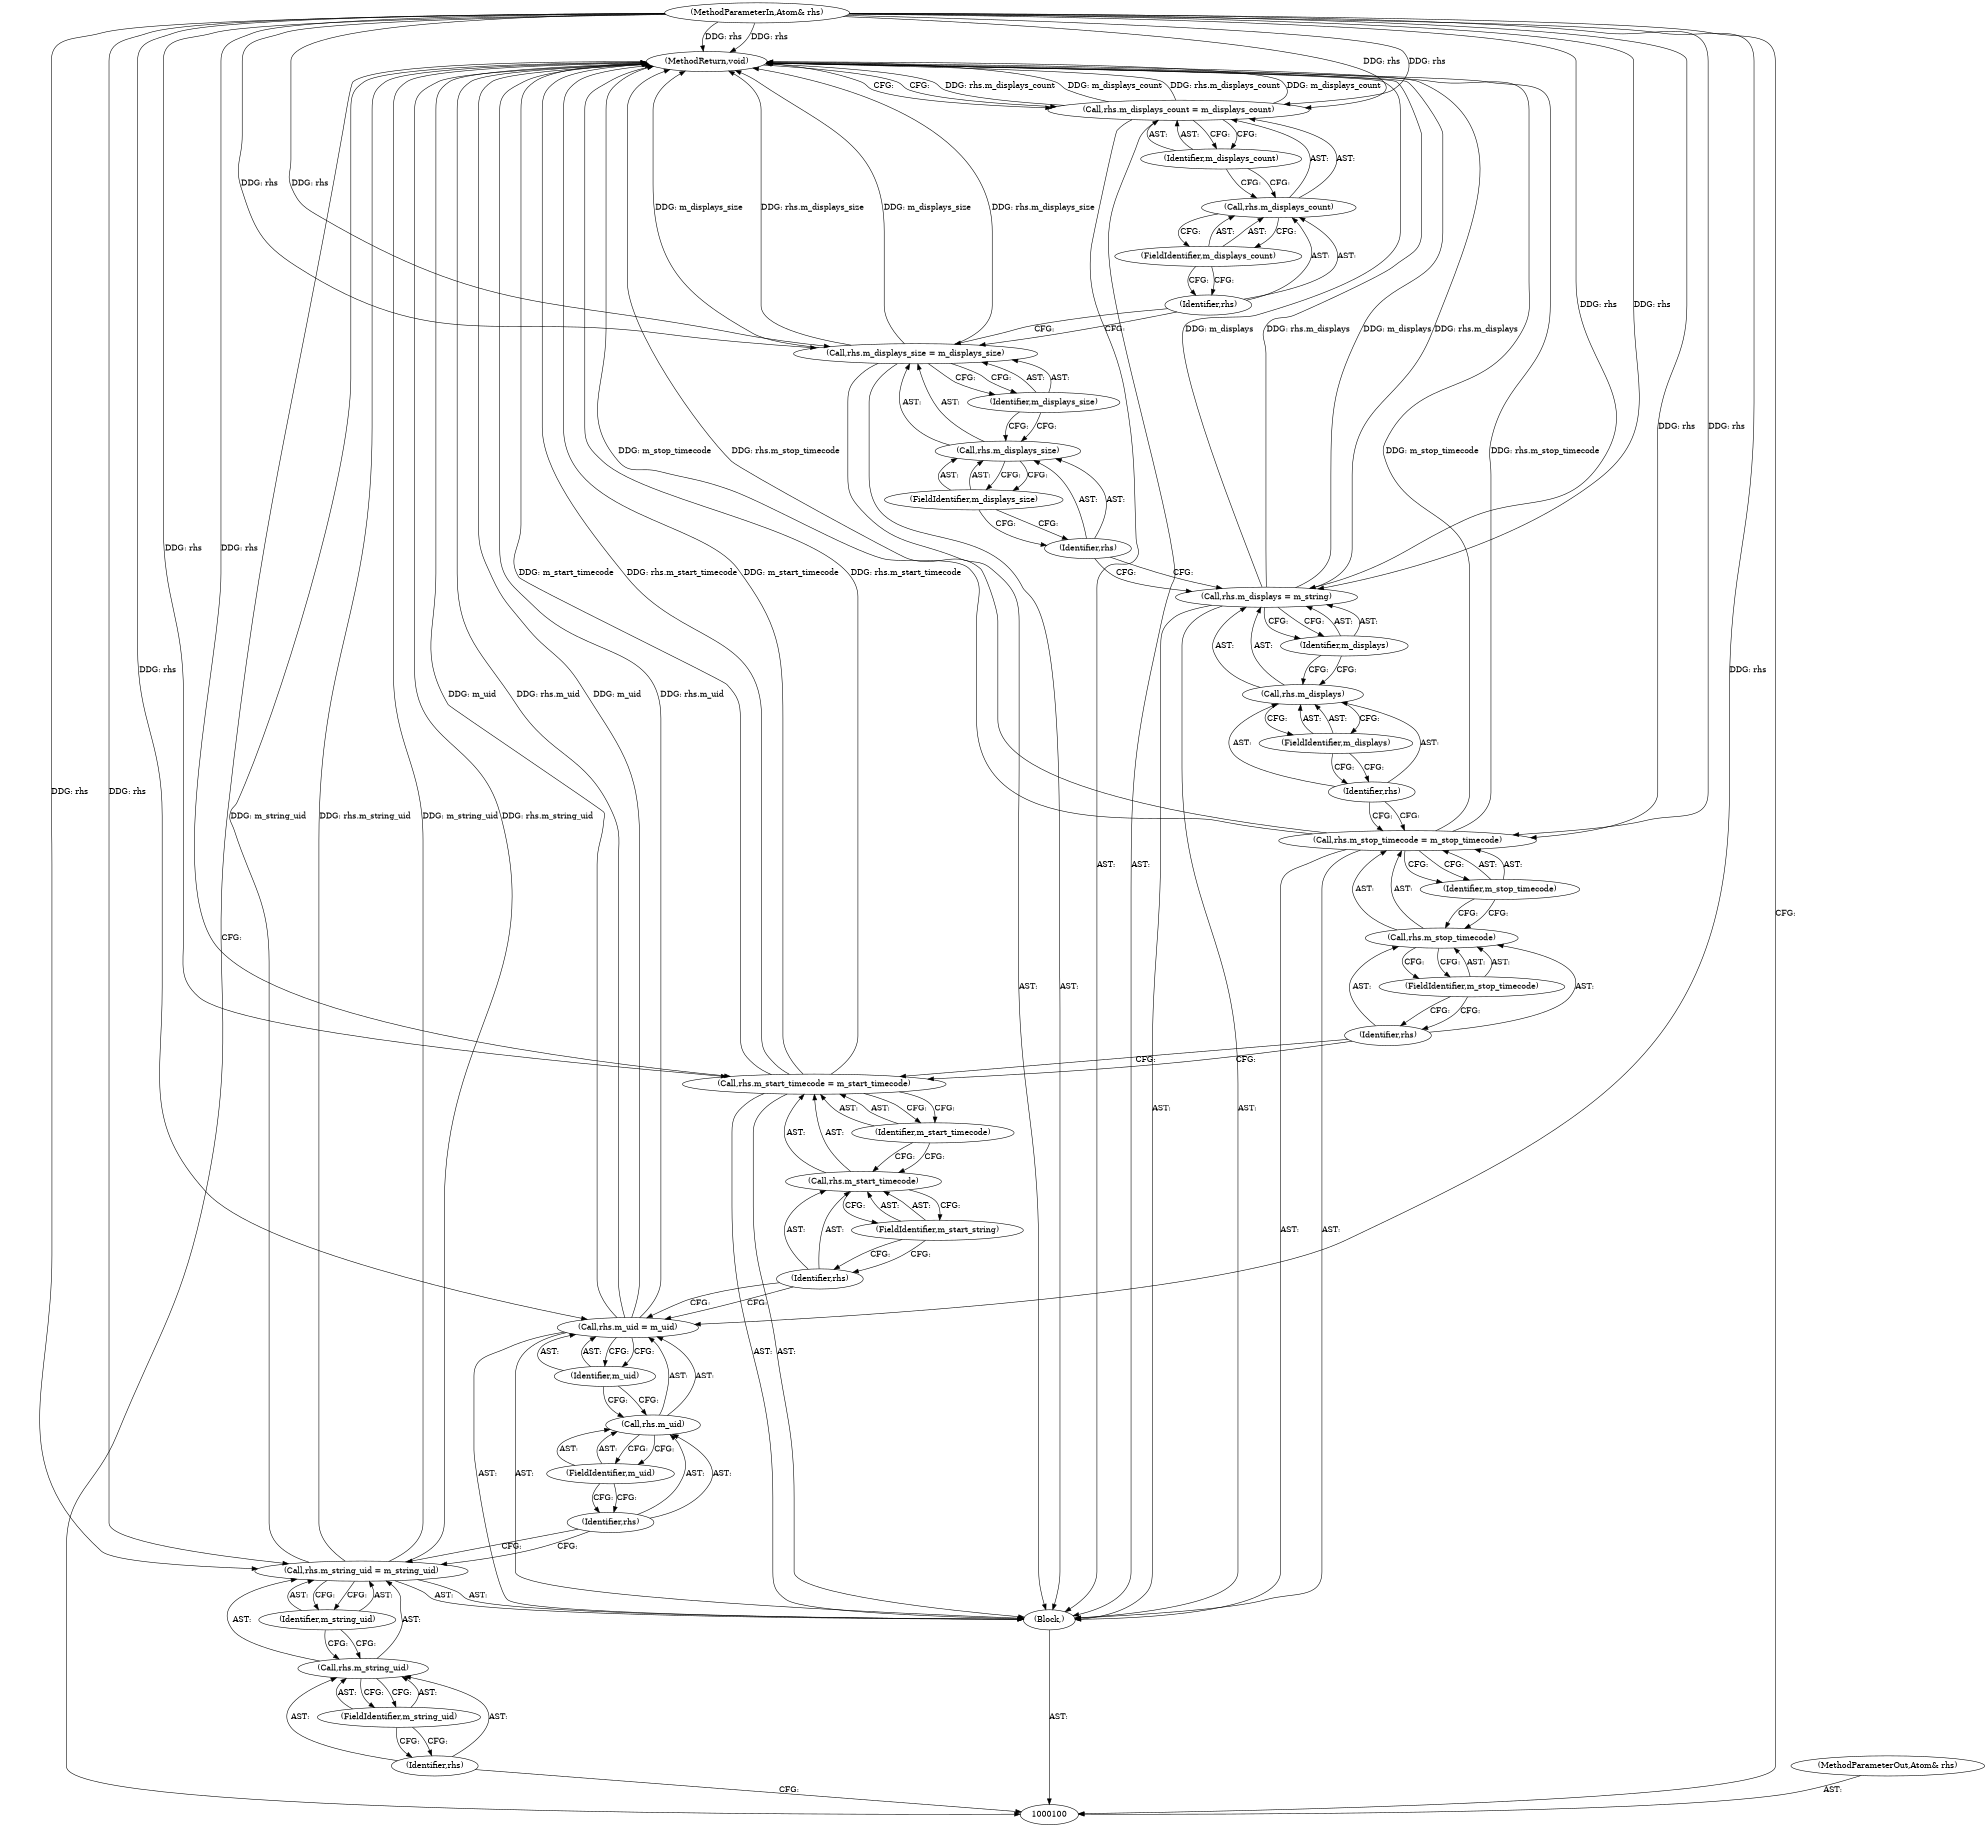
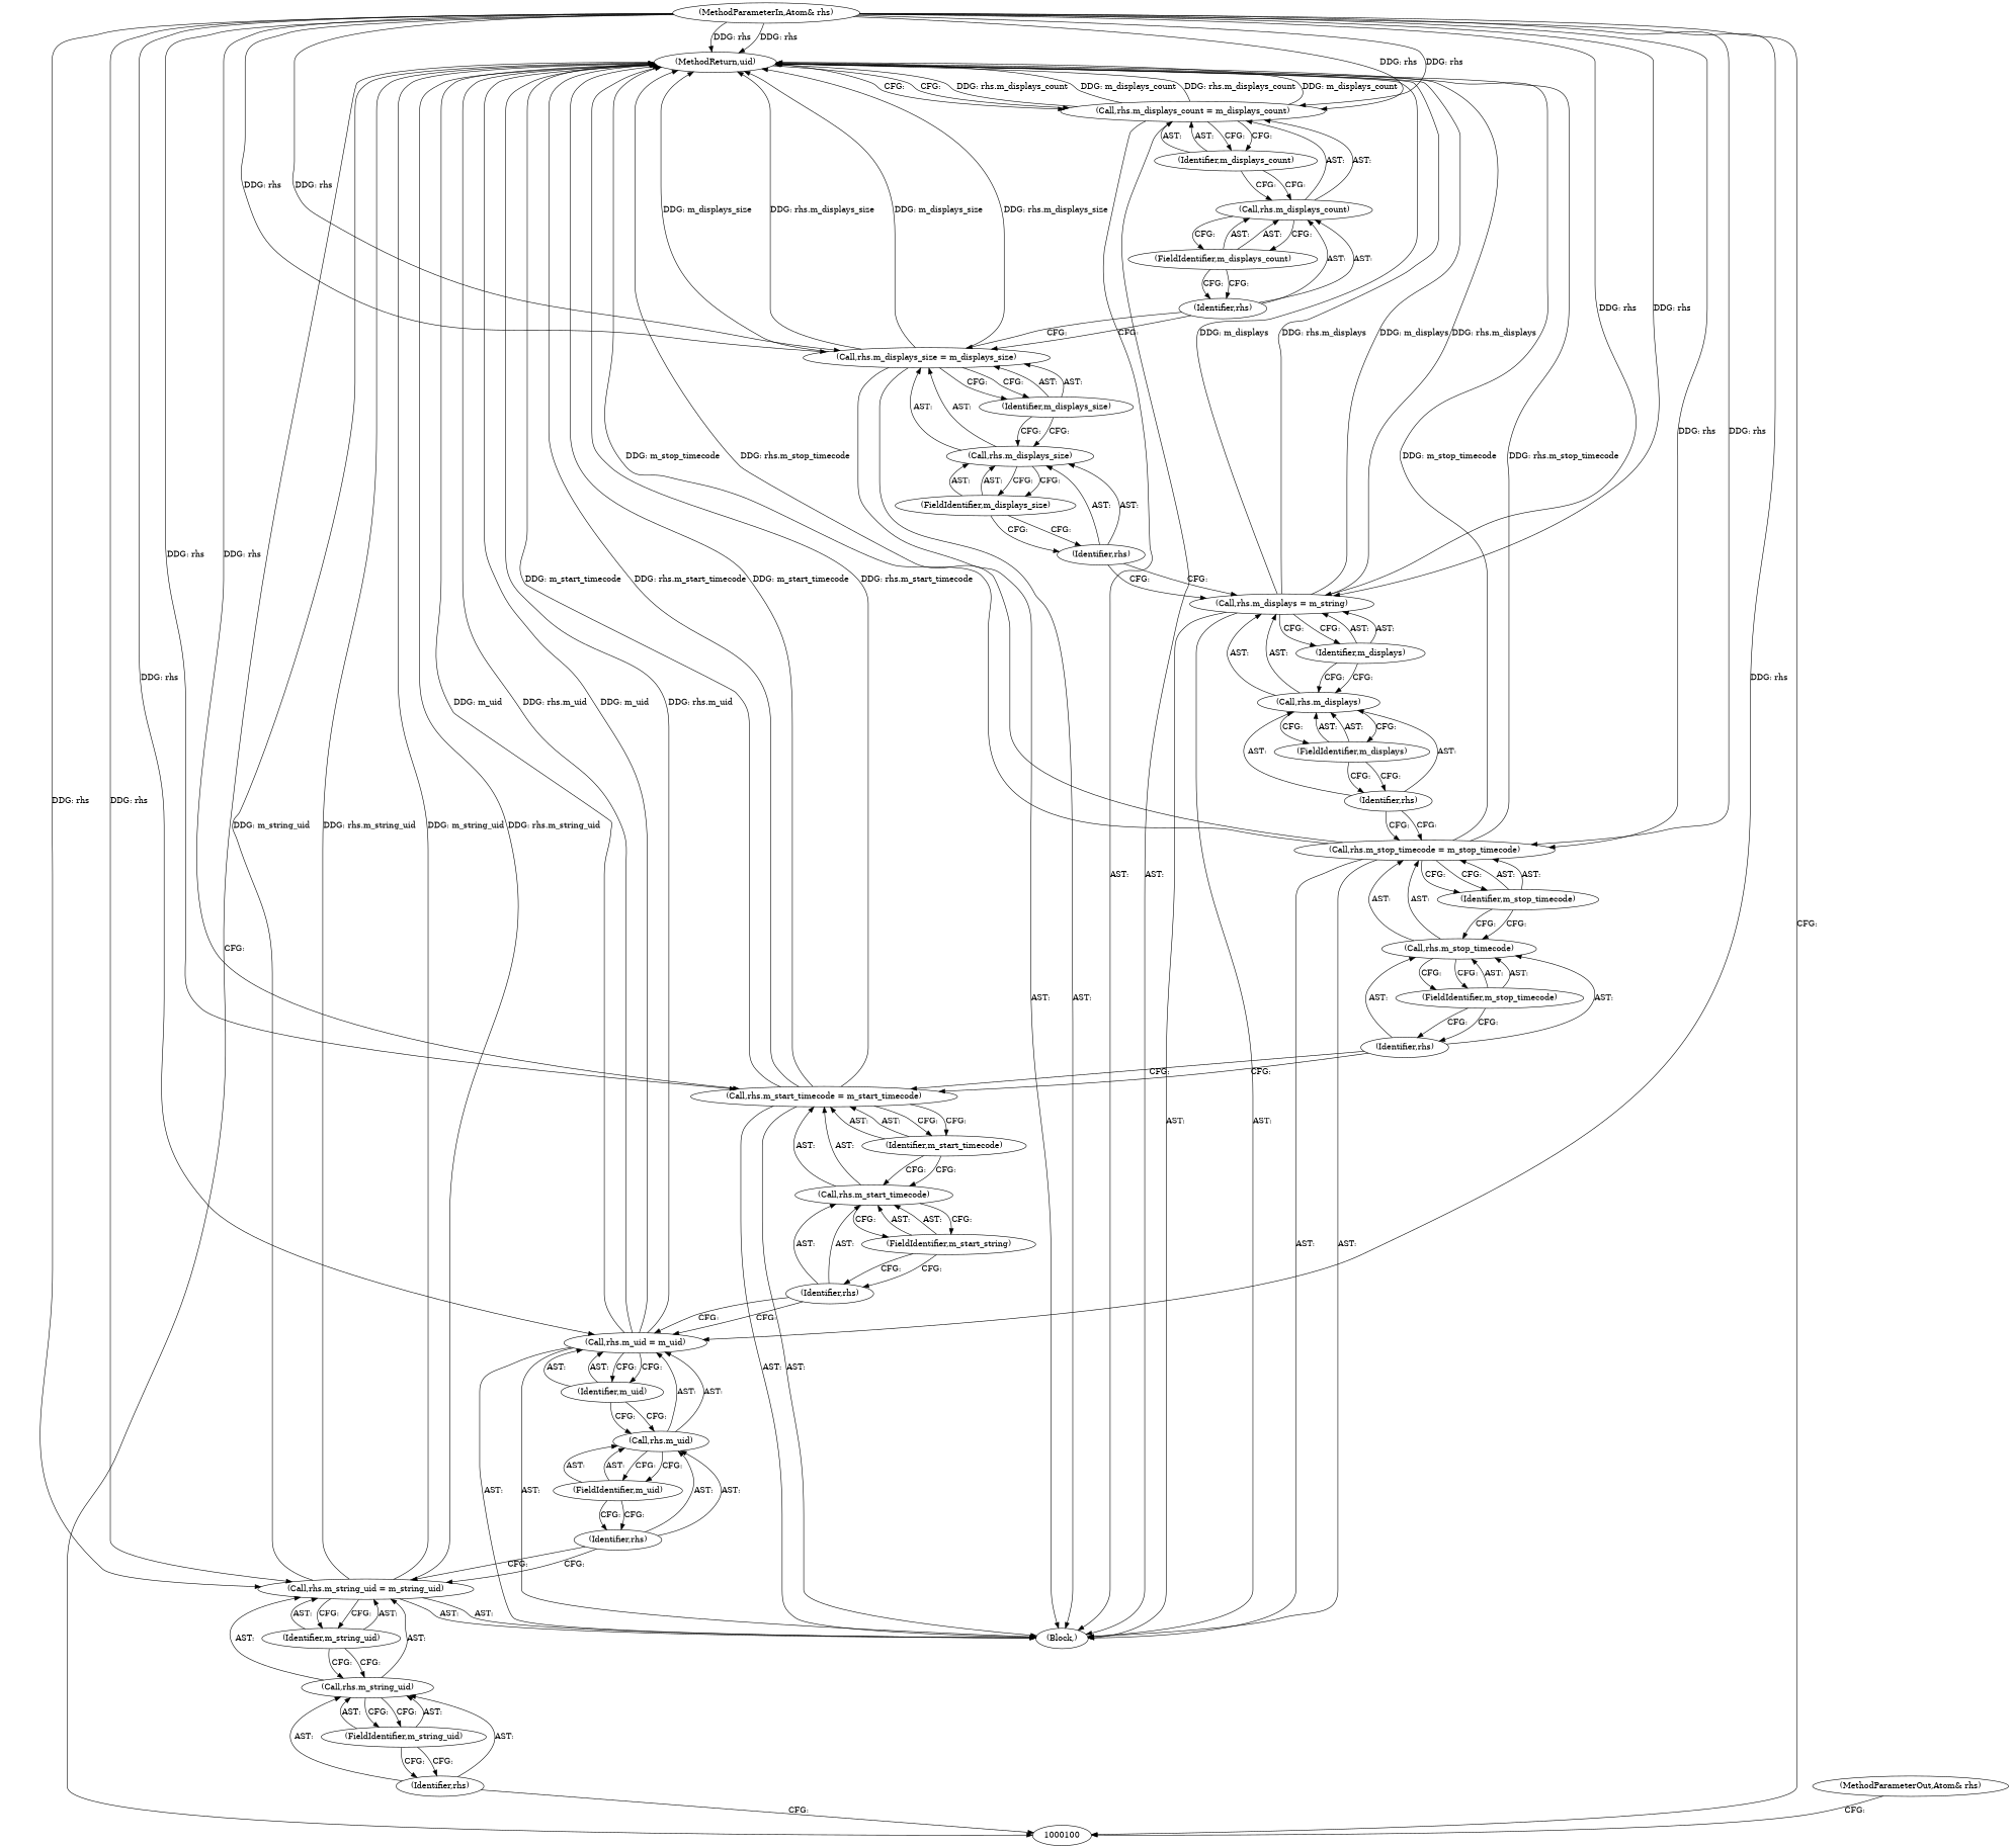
  digraph {
-   n1 [label="(MethodReturn,void)"]
+   n1 [label="(MethodReturn,uid)"]
    n2 [label="(Call,rhs.m_displays_count = m_displays_count)"]
    1000100
    n4 [label="(Block,)"]
    n5 [label="(Identifier,m_displays_count)"]
    n6 [label="(MethodParameterIn,Atom& rhs)"]
    n7 [label="(Call,rhs.m_string_uid = m_string_uid)"]
    n8 [label="(Call,rhs.m_uid = m_uid)"]
    n9 [label="(Call,rhs.m_start_timecode = m_start_timecode)"]
    n10 [label="(Call,rhs.m_stop_timecode = m_stop_timecode)"]
    n11 [label="(Call,rhs.m_displays = m_string)"]
    n12 [label="(Call,rhs.m_displays_size = m_displays_size)"]
    n13 [label="(Identifier,m_string_uid)"]
    n14 [label="(Identifier,m_uid)"]
    n15 [label="(Identifier,m_start_timecode)"]
    n16 [label="(Identifier,m_stop_timecode)"]
    n17 [label="(Identifier,m_displays)"]
    n18 [label="(Identifier,m_displays_size)"]
    n19 [label="(MethodParameterOut,Atom& rhs)"]
    n20 [label="(Call,rhs.m_string_uid)"]
    n21 [label="(FieldIdentifier,m_string_uid)"]
    n22 [label="(Identifier,rhs)"]
    n23 [label="(Call,rhs.m_uid)"]
    n24 [label="(FieldIdentifier,m_uid)"]
    n25 [label="(Identifier,rhs)"]
    n26 [label="(Call,rhs.m_start_timecode)"]
    n27 [label="(FieldIdentifier,m_start_string)"]
    n28 [label="(Identifier,rhs)"]
    n29 [label="(Call,rhs.m_stop_timecode)"]
    n30 [label="(FieldIdentifier,m_stop_timecode)"]
    n31 [label="(Identifier,rhs)"]
    n32 [label="(Call,rhs.m_displays)"]
    n33 [label="(FieldIdentifier,m_displays)"]
    n34 [label="(Identifier,rhs)"]
    n35 [label="(Call,rhs.m_displays_size)"]
    n36 [label="(FieldIdentifier,m_displays_size)"]
    n37 [label="(Identifier,rhs)"]
    n38 [label="(Call,rhs.m_displays_count)"]
    n39 [label="(FieldIdentifier,m_displays_count)"]
    n40 [label="(Identifier,rhs)"]
    n1 -> n2 [label="CFG: "]
    n1 -> n2 [label="CFG: "]
    n1 -> 1000100 [label="CFG: "]
    n2 -> n1 [label="DDG: rhs.m_displays_count"]
    n2 -> n1 [label="DDG: m_displays_count"]
    n2 -> n1 [label="DDG: rhs.m_displays_count"]
    n2 -> n1 [label="DDG: m_displays_count"]
    n2 -> n4 [label="AST: "]
    n2 -> n4 [label="AST: "]
    n2 -> n5 [label="CFG: "]
    n2 -> n5 [label="CFG: "]
-   n4 -> 1000100 [label="AST: "]
    n5 -> n2 [label="AST: "]
    n5 -> n2 [label="AST: "]
    n5 -> n38 [label="CFG: "]
    n5 -> n38 [label="CFG: "]
    n6 -> n1 [label="DDG: rhs"]
    n6 -> n1 [label="DDG: rhs"]
    n6 -> n2 [label="DDG: rhs"]
    n6 -> n2 [label="DDG: rhs"]
    n6 -> 1000100 [label="CFG: "]
    n6 -> n7 [label="DDG: rhs"]
    n6 -> n7 [label="DDG: rhs"]
    n6 -> n8 [label="DDG: rhs"]
    n6 -> n8 [label="DDG: rhs"]
    n6 -> n9 [label="DDG: rhs"]
    n6 -> n9 [label="DDG: rhs"]
    n6 -> n10 [label="DDG: rhs"]
    n6 -> n10 [label="DDG: rhs"]
    n6 -> n11 [label="DDG: rhs"]
    n6 -> n11 [label="DDG: rhs"]
    n6 -> n12 [label="DDG: rhs"]
    n6 -> n12 [label="DDG: rhs"]
    n7 -> n1 [label="DDG: m_string_uid"]
    n7 -> n1 [label="DDG: rhs.m_string_uid"]
    n7 -> n1 [label="DDG: m_string_uid"]
    n7 -> n1 [label="DDG: rhs.m_string_uid"]
    n7 -> n4 [label="AST: "]
    n7 -> n4 [label="AST: "]
    n7 -> n13 [label="CFG: "]
    n7 -> n13 [label="CFG: "]
    n8 -> n1 [label="DDG: m_uid"]
    n8 -> n1 [label="DDG: rhs.m_uid"]
    n8 -> n1 [label="DDG: m_uid"]
    n8 -> n1 [label="DDG: rhs.m_uid"]
    n8 -> n4 [label="AST: "]
    n8 -> n4 [label="AST: "]
    n8 -> n14 [label="CFG: "]
    n8 -> n14 [label="CFG: "]
    n9 -> n1 [label="DDG: m_start_timecode"]
    n9 -> n1 [label="DDG: rhs.m_start_timecode"]
    n9 -> n1 [label="DDG: m_start_timecode"]
    n9 -> n1 [label="DDG: rhs.m_start_timecode"]
    n9 -> n4 [label="AST: "]
    n9 -> n4 [label="AST: "]
    n9 -> n15 [label="CFG: "]
    n9 -> n15 [label="CFG: "]
    n10 -> n1 [label="DDG: m_stop_timecode"]
    n10 -> n1 [label="DDG: rhs.m_stop_timecode"]
    n10 -> n1 [label="DDG: m_stop_timecode"]
    n10 -> n1 [label="DDG: rhs.m_stop_timecode"]
    n10 -> n4 [label="AST: "]
    n10 -> n4 [label="AST: "]
    n10 -> n16 [label="CFG: "]
    n10 -> n16 [label="CFG: "]
    n11 -> n1 [label="DDG: m_displays"]
    n11 -> n1 [label="DDG: rhs.m_displays"]
    n11 -> n1 [label="DDG: m_displays"]
    n11 -> n1 [label="DDG: rhs.m_displays"]
    n11 -> n4 [label="AST: "]
    n11 -> n4 [label="AST: "]
    n11 -> n17 [label="CFG: "]
    n11 -> n17 [label="CFG: "]
    n12 -> n1 [label="DDG: m_displays_size"]
    n12 -> n1 [label="DDG: rhs.m_displays_size"]
    n12 -> n1 [label="DDG: m_displays_size"]
    n12 -> n1 [label="DDG: rhs.m_displays_size"]
    n12 -> n4 [label="AST: "]
    n12 -> n4 [label="AST: "]
    n12 -> n18 [label="CFG: "]
    n12 -> n18 [label="CFG: "]
    n13 -> n7 [label="AST: "]
    n13 -> n7 [label="AST: "]
    n13 -> n20 [label="CFG: "]
    n13 -> n20 [label="CFG: "]
    n14 -> n8 [label="AST: "]
    n14 -> n8 [label="AST: "]
    n14 -> n23 [label="CFG: "]
    n14 -> n23 [label="CFG: "]
    n15 -> n9 [label="AST: "]
    n15 -> n9 [label="AST: "]
    n15 -> n26 [label="CFG: "]
    n15 -> n26 [label="CFG: "]
    n16 -> n10 [label="AST: "]
    n16 -> n10 [label="AST: "]
    n16 -> n29 [label="CFG: "]
    n16 -> n29 [label="CFG: "]
    n17 -> n11 [label="AST: "]
    n17 -> n11 [label="AST: "]
    n17 -> n32 [label="CFG: "]
    n17 -> n32 [label="CFG: "]
    n18 -> n12 [label="AST: "]
    n18 -> n12 [label="AST: "]
    n18 -> n35 [label="CFG: "]
    n18 -> n35 [label="CFG: "]
-   n19 -> 1000100 [label="AST: "]
+   n19 -> 1000100 [label="CFG: "]
    n20 -> n7 [label="AST: "]
    n20 -> n7 [label="AST: "]
    n20 -> n21 [label="CFG: "]
    n20 -> n21 [label="CFG: "]
    n21 -> n20 [label="AST: "]
    n21 -> n20 [label="AST: "]
    n21 -> n22 [label="CFG: "]
    n21 -> n22 [label="CFG: "]
    n22 -> 1000100 [label="CFG: "]
    n22 -> n20 [label="AST: "]
    n22 -> n20 [label="AST: "]
    n23 -> n8 [label="AST: "]
    n23 -> n8 [label="AST: "]
    n23 -> n24 [label="CFG: "]
    n23 -> n24 [label="CFG: "]
    n24 -> n23 [label="AST: "]
    n24 -> n23 [label="AST: "]
    n24 -> n25 [label="CFG: "]
    n24 -> n25 [label="CFG: "]
    n25 -> n7 [label="CFG: "]
    n25 -> n7 [label="CFG: "]
    n25 -> n23 [label="AST: "]
    n25 -> n23 [label="AST: "]
    n26 -> n9 [label="AST: "]
    n26 -> n9 [label="AST: "]
    n26 -> n27 [label="CFG: "]
    n26 -> n27 [label="CFG: "]
    n27 -> n26 [label="AST: "]
    n27 -> n26 [label="AST: "]
    n27 -> n28 [label="CFG: "]
    n27 -> n28 [label="CFG: "]
    n28 -> n8 [label="CFG: "]
    n28 -> n8 [label="CFG: "]
    n28 -> n26 [label="AST: "]
    n28 -> n26 [label="AST: "]
    n29 -> n10 [label="AST: "]
    n29 -> n10 [label="AST: "]
    n29 -> n30 [label="CFG: "]
    n29 -> n30 [label="CFG: "]
    n30 -> n29 [label="AST: "]
    n30 -> n29 [label="AST: "]
    n30 -> n31 [label="CFG: "]
    n30 -> n31 [label="CFG: "]
    n31 -> n9 [label="CFG: "]
    n31 -> n9 [label="CFG: "]
    n31 -> n29 [label="AST: "]
    n31 -> n29 [label="AST: "]
    n32 -> n11 [label="AST: "]
    n32 -> n11 [label="AST: "]
    n32 -> n33 [label="CFG: "]
    n32 -> n33 [label="CFG: "]
    n33 -> n32 [label="AST: "]
    n33 -> n32 [label="AST: "]
    n33 -> n34 [label="CFG: "]
    n33 -> n34 [label="CFG: "]
    n34 -> n10 [label="CFG: "]
    n34 -> n10 [label="CFG: "]
    n34 -> n32 [label="AST: "]
    n34 -> n32 [label="AST: "]
    n35 -> n12 [label="AST: "]
    n35 -> n12 [label="AST: "]
    n35 -> n36 [label="CFG: "]
    n35 -> n36 [label="CFG: "]
    n36 -> n35 [label="AST: "]
    n36 -> n35 [label="AST: "]
    n36 -> n37 [label="CFG: "]
    n36 -> n37 [label="CFG: "]
    n37 -> n11 [label="CFG: "]
    n37 -> n11 [label="CFG: "]
    n37 -> n35 [label="AST: "]
    n37 -> n35 [label="AST: "]
    n38 -> n2 [label="AST: "]
    n38 -> n2 [label="AST: "]
    n38 -> n39 [label="CFG: "]
    n38 -> n39 [label="CFG: "]
    n39 -> n38 [label="AST: "]
    n39 -> n38 [label="AST: "]
    n39 -> n40 [label="CFG: "]
    n39 -> n40 [label="CFG: "]
    n40 -> n12 [label="CFG: "]
    n40 -> n12 [label="CFG: "]
    n40 -> n38 [label="AST: "]
    n40 -> n38 [label="AST: "]
  }
